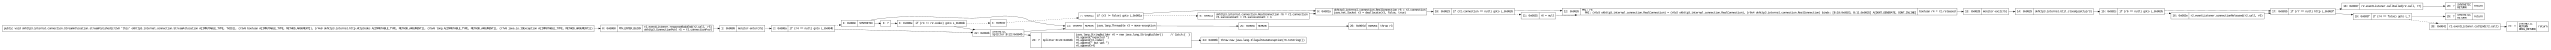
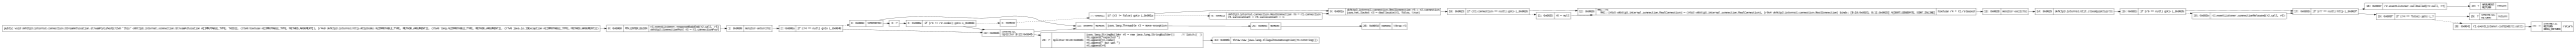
  digraph {
    fontname="Liberation Mono"
    rankdir=LR
    node [fontname="Liberation Mono" shape=record]
    edge [fontname="Liberation Mono"]
    n1 [label="{0\:\ 0x0000|MTH_ENTER_BLOCK\l|r2.eventListener.responseBodyEnd(r2.call, r5)\lokhttp3.ConnectionPool r5 = r2.connectionPool\l}"]
    n2 [label="{1\:\ 0x0009|monitor\-enter(r5)\l}"]
    n3 [label="{2\:\ 0x000a|if (r4 == null) goto L_0x004b\l}"]
    n4 [label="{3\:\ 0x000c|SYNTHETIC\l}"]
    n5 [label="{22\:\ 0x004b|SYNTHETIC\lSplitter:B:22:0x004b\l}"]
    n6 [label="{4\:\ ?}"]
    n7 [label="{21\:\ 0x0049|REMOVE\l|java.lang.Throwable r3 = move\-exception\l}"]
    n8 [label="{23\:\ ?|Splitter:B:22:0x004b\l|java.lang.StringBuilder r6 = new java.lang.StringBuilder()     \/\/ Catch:\{  \}\lr6.append(\"expected \")\lr6.append(r2.codec)\lr6.append(\" but was \")\lr6.append(r4)\l}"]
    n9 [label="{5\:\ 0x000e|if (r4 != r2.codec) goto L_0x004b\l}"]
    n10 [label="{25\:\ 0x006c|REMOVE\l}"]
    n11 [label="{6\:\ 0x0010}"]
    n12 [label="{7\:\ 0x0011|if (r3 != false) goto L_0x001a\l}"]
    n13 [label="{8\:\ 0x0013|okhttp3.internal.connection.RealConnection r6 = r2.connection\lr6.successCount = r6.successCount + 1\l}"]
    n14 [label="{9\:\ 0x001a|okhttp3.internal.connection.RealConnection r6 = r2.connection\ljava.net.Socket r3 = deallocate(r3, false, true)\l}"]
    n15 [label="{10\:\ 0x0023|if (r2.connection == null) goto L_0x0026\l}"]
    n16 [label="{11\:\ 0x0025|r6 = null\l}"]
    n17 [label="{12\:\ 0x0026|PHI: r6 \l  PHI: (r6v3 okhttp3.internal.connection.RealConnection) = (r6v2 okhttp3.internal.connection.RealConnection), (r6v4 okhttp3.internal.connection.RealConnection) binds: [B:10:0x0023, B:11:0x0025] A[DONT_GENERATE, DONT_INLINE]\l|boolean r4 = r2.released\l}"]
    n18 [label="{13\:\ 0x0028|monitor\-exit(r5)\l}"]
    n19 [label="{14\:\ 0x0029|okhttp3.internal.Util.closeQuietly(r3)\l}"]
    n20 [label="{15\:\ 0x002c|if (r6 == null) goto L_0x0035\l}"]
    n21 [label="{16\:\ 0x002e|r2.eventListener.connectionReleased(r2.call, r6)\l}"]
    n22 [label="{17\:\ 0x0035|if (r7 == null) http L_0x003f\l}"]
    n23 [label="{18\:\ 0x0037|r2.eventListener.callFailed(r2.call, r7)\l}"]
    n24 [label="{19\:\ 0x003f|if (r4 == false) goto L_?\l}"]
-   n25 [label="{28\:\ ?|SYNTHETIC\lRETURN\l|return\l}"]
+   n25 [label="{28\:\ ?|ARGUMENT\lRETURN\l|return\l}"]
    n26 [label="{20\:\ 0x0041|r2.eventListener.callEnd(r2.call)\l}"]
    n27 [label="{29\:\ ?|SYNTHETIC\lRETURN\l|return\l}"]
    n28 [label="{27\:\ ?|SYNTHETIC\lRETURN\lORIG_RETURN\l|return\l}"]
    n29 [label="{26\:\ 0x006d|REMOVE\l|throw r3\l}"]
    n30 [label="{24\:\ 0x006b|throw new java.lang.IllegalStateException(r6.toString())\l}"]
    n31 [label="{public void okhttp3.internal.connection.StreamAllocation.streamFinished((r2v0 'this' okhttp3.internal.connection.StreamAllocation A[IMMUTABLE_TYPE, THIS]), (r3v0 boolean A[IMMUTABLE_TYPE, METHOD_ARGUMENT]), (r4v0 okhttp3.internal.http.HttpCodec A[IMMUTABLE_TYPE, METHOD_ARGUMENT]), (r5v0 long A[IMMUTABLE_TYPE, METHOD_ARGUMENT]), (r7v0 java.io.IOException A[IMMUTABLE_TYPE, METHOD_ARGUMENT])) }"]
    n1 -> n2
    n2 -> n3
    n3 -> n4 [style=dashed]
    n3 -> n5
    n4 -> n6
    n4 -> n7
    n5 -> n7
    n5 -> n8
    n6 -> n9
    n7 -> n10
    n8 -> n30
    n9 -> n5
    n9 -> n11 [style=dashed]
    n10 -> n29
    n11 -> n12 [style=dashed]
    n12 -> n13 [style=dashed]
    n12 -> n14
    n13 -> n14
    n14 -> n15
    n15 -> n16 [style=dashed]
    n15 -> n17
    n16 -> n17
    n17 -> n18
    n18 -> n19
    n19 -> n20
    n20 -> n21 [style=dashed]
    n20 -> n22
    n21 -> n22
    n22 -> n23 [style=dashed]
    n22 -> n24
    n23 -> n25
    n24 -> n26 [style=dashed]
    n24 -> n27
    n26 -> n28
    n31 -> n1
  }
